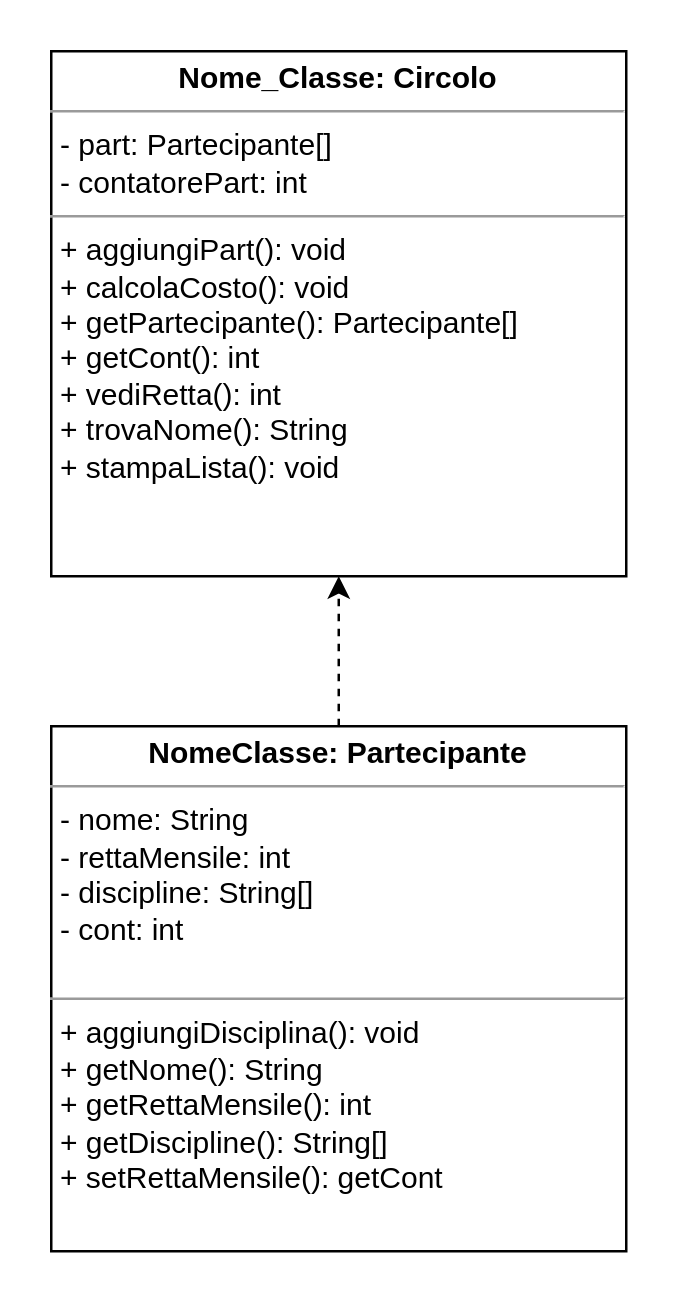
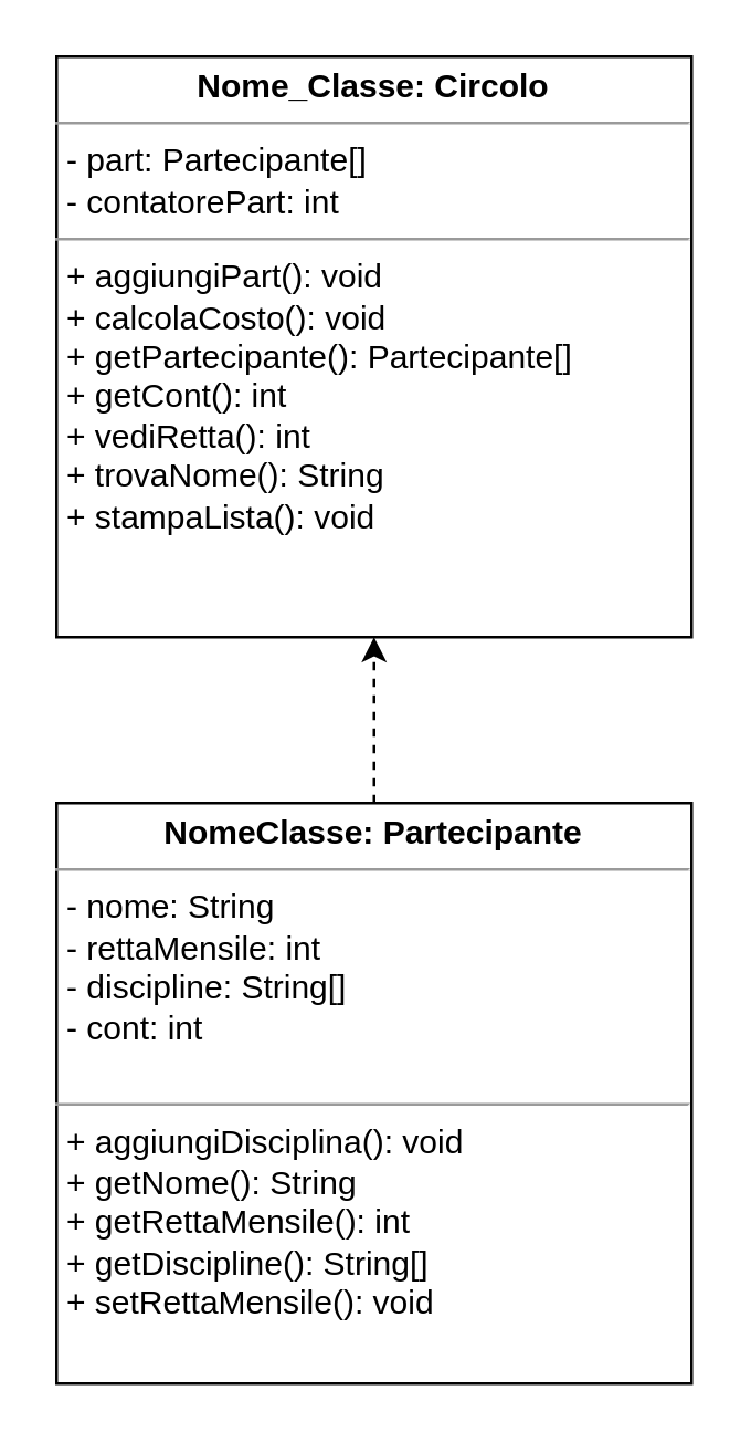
  <mxCell id="0" />
  <mxCell id="1" parent="0" />
  <mxCell id="2" value="&lt;p style=&quot;margin: 0px ; margin-top: 4px ; text-align: center&quot;&gt;&lt;b&gt;Nome_Classe: Circolo&lt;/b&gt;&lt;/p&gt;&lt;hr size=&quot;1&quot;&gt;&lt;p style=&quot;margin: 0px ; margin-left: 4px&quot;&gt;- part: Partecipante[]&lt;/p&gt;&lt;p style=&quot;margin: 0px ; margin-left: 4px&quot;&gt;- contatorePart: int&lt;/p&gt;&lt;hr size=&quot;1&quot;&gt;&lt;p style=&quot;margin: 0px ; margin-left: 4px&quot;&gt;+ aggiungiPart(): void&lt;/p&gt;&lt;p style=&quot;margin: 0px ; margin-left: 4px&quot;&gt;+ calcolaCosto(): void&lt;/p&gt;&lt;p style=&quot;margin: 0px ; margin-left: 4px&quot;&gt;+ getPartecipante(): Partecipante[]&lt;/p&gt;&lt;p style=&quot;margin: 0px ; margin-left: 4px&quot;&gt;+ getCont(): int&lt;/p&gt;&lt;p style=&quot;margin: 0px ; margin-left: 4px&quot;&gt;+ vediRetta(): int&lt;/p&gt;&lt;p style=&quot;margin: 0px ; margin-left: 4px&quot;&gt;+ trovaNome(): String&lt;/p&gt;&lt;p style=&quot;margin: 0px ; margin-left: 4px&quot;&gt;+ stampaLista(): void&lt;/p&gt;&lt;p style=&quot;margin: 0px ; margin-left: 4px&quot;&gt;&lt;br&gt;&lt;/p&gt;" style="verticalAlign=top;align=left;overflow=fill;fontSize=12;fontFamily=Helvetica;html=1;" vertex="1" parent="1"><mxGeometry x="20" y="20" width="230" height="210" as="geometry" /></mxCell>
  <mxCell id="3" style="edgeStyle=orthogonalEdgeStyle;rounded=0;orthogonalLoop=1;jettySize=auto;html=1;entryX=0.5;entryY=1;entryDx=0;entryDy=0;dashed=1;" edge="1" parent="1" source="4" target="2"><mxGeometry relative="1" as="geometry" /></mxCell>
- <mxCell id="4" value="&lt;p style=&quot;margin: 0px ; margin-top: 4px ; text-align: center&quot;&gt;&lt;b&gt;NomeClasse: Partecipante&lt;/b&gt;&lt;/p&gt;&lt;hr size=&quot;1&quot;&gt;&lt;p style=&quot;margin: 0px ; margin-left: 4px&quot;&gt;- nome: String&lt;/p&gt;&lt;p style=&quot;margin: 0px ; margin-left: 4px&quot;&gt;- rettaMensile: int&lt;/p&gt;&lt;p style=&quot;margin: 0px ; margin-left: 4px&quot;&gt;- discipline: String[]&lt;/p&gt;&lt;p style=&quot;margin: 0px ; margin-left: 4px&quot;&gt;- cont: int&lt;/p&gt;&lt;br&gt;&lt;hr size=&quot;1&quot;&gt;&lt;p style=&quot;margin: 0px ; margin-left: 4px&quot;&gt;+ aggiungiDisciplina(): void&lt;/p&gt;&lt;p style=&quot;margin: 0px ; margin-left: 4px&quot;&gt;+ getNome(): String&lt;/p&gt;&lt;p style=&quot;margin: 0px ; margin-left: 4px&quot;&gt;+ getRettaMensile(): int&lt;/p&gt;&lt;p style=&quot;margin: 0px ; margin-left: 4px&quot;&gt;+ getDiscipline(): String[]&lt;/p&gt;&lt;p style=&quot;margin: 0px ; margin-left: 4px&quot;&gt;+ setRettaMensile(): getCont&lt;/p&gt;" style="verticalAlign=top;align=left;overflow=fill;fontSize=12;fontFamily=Helvetica;html=1;" vertex="1" parent="1"><mxGeometry x="20" y="290" width="230" height="210" as="geometry" /></mxCell>
+ <mxCell id="4" value="&lt;p style=&quot;margin: 0px ; margin-top: 4px ; text-align: center&quot;&gt;&lt;b&gt;NomeClasse: Partecipante&lt;/b&gt;&lt;/p&gt;&lt;hr size=&quot;1&quot;&gt;&lt;p style=&quot;margin: 0px ; margin-left: 4px&quot;&gt;- nome: String&lt;/p&gt;&lt;p style=&quot;margin: 0px ; margin-left: 4px&quot;&gt;- rettaMensile: int&lt;/p&gt;&lt;p style=&quot;margin: 0px ; margin-left: 4px&quot;&gt;- discipline: String[]&lt;/p&gt;&lt;p style=&quot;margin: 0px ; margin-left: 4px&quot;&gt;- cont: int&lt;/p&gt;&lt;br&gt;&lt;hr size=&quot;1&quot;&gt;&lt;p style=&quot;margin: 0px ; margin-left: 4px&quot;&gt;+ aggiungiDisciplina(): void&lt;/p&gt;&lt;p style=&quot;margin: 0px ; margin-left: 4px&quot;&gt;+ getNome(): String&lt;/p&gt;&lt;p style=&quot;margin: 0px ; margin-left: 4px&quot;&gt;+ getRettaMensile(): int&lt;/p&gt;&lt;p style=&quot;margin: 0px ; margin-left: 4px&quot;&gt;+ getDiscipline(): String[]&lt;/p&gt;&lt;p style=&quot;margin: 0px ; margin-left: 4px&quot;&gt;+ setRettaMensile(): void&lt;/p&gt;" style="verticalAlign=top;align=left;overflow=fill;fontSize=12;fontFamily=Helvetica;html=1;" vertex="1" parent="1"><mxGeometry x="20" y="290" width="230" height="210" as="geometry" /></mxCell>
